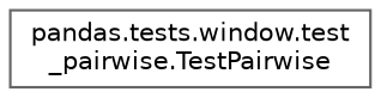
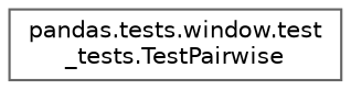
  digraph {
    rankdir=LR
-   n1 [color=grey40 fillcolor=white fontname=Helvetica fontsize=10 height=0.2 label="pandas.tests.window.test\l_pairwise.TestPairwise" shape=box style=filled width=0.4]
+   n1 [color=grey40 fillcolor=white fontname=Helvetica fontsize=10 height=0.2 label="pandas.tests.window.test\l_tests.TestPairwise" shape=box style=filled width=0.4]
  }
